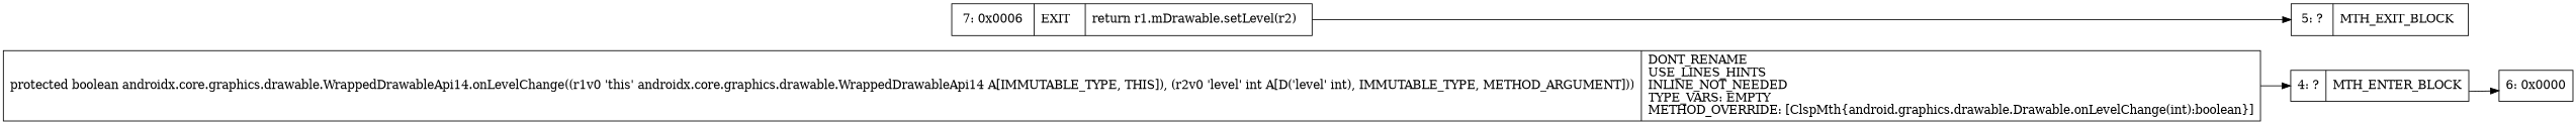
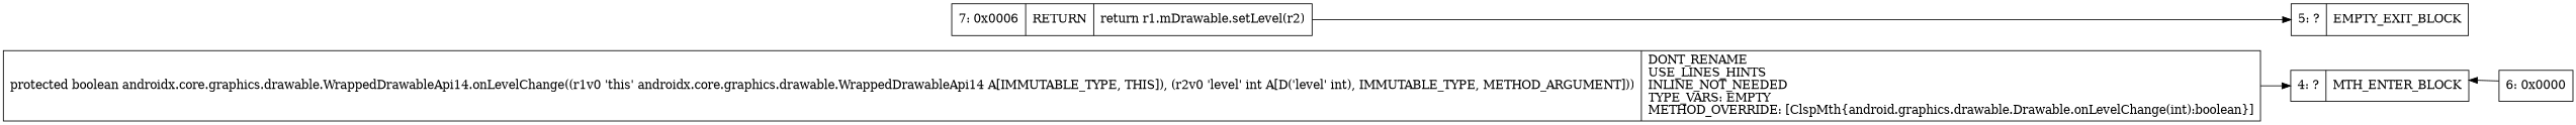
  digraph {
    rankdir=LR
    node [shape=record]
    n1 [label="{4\:\ ?|MTH_ENTER_BLOCK\l}"]
    n2 [label="{6\:\ 0x0000}"]
-   n3 [label="{7\:\ 0x0006|EXIT\l|return r1.mDrawable.setLevel(r2)\l}"]
-   n4 [label="{5\:\ ?|MTH_EXIT_BLOCK\l}"]
+   n3 [label="{7\:\ 0x0006|RETURN\l|return r1.mDrawable.setLevel(r2)\l}"]
+   n4 [label="{5\:\ ?|EMPTY_EXIT_BLOCK\l}"]
    n5 [label="{protected boolean androidx.core.graphics.drawable.WrappedDrawableApi14.onLevelChange((r1v0 'this' androidx.core.graphics.drawable.WrappedDrawableApi14 A[IMMUTABLE_TYPE, THIS]), (r2v0 'level' int A[D('level' int), IMMUTABLE_TYPE, METHOD_ARGUMENT]))  | DONT_RENAME\lUSE_LINES_HINTS\lINLINE_NOT_NEEDED\lTYPE_VARS: EMPTY\lMETHOD_OVERRIDE: [ClspMth\{android.graphics.drawable.Drawable.onLevelChange(int):boolean\}]\l}"]
-   n1 -> n2
+   n2 -> n1
    n3 -> n4
    n5 -> n1
  }
